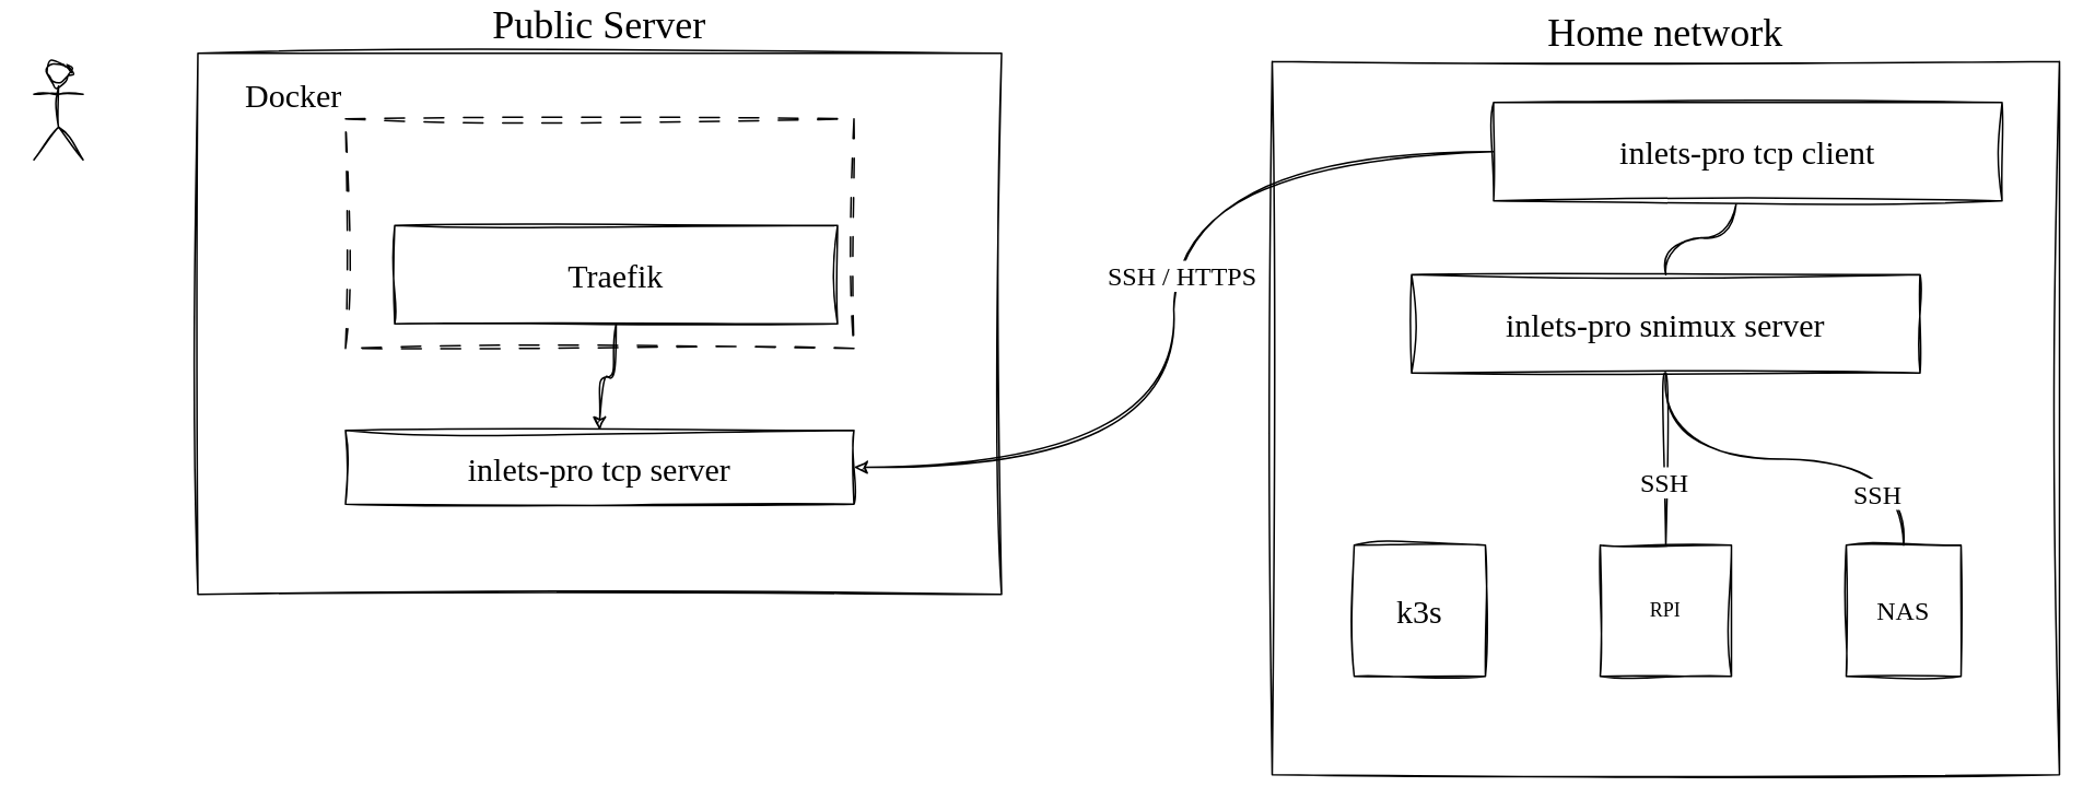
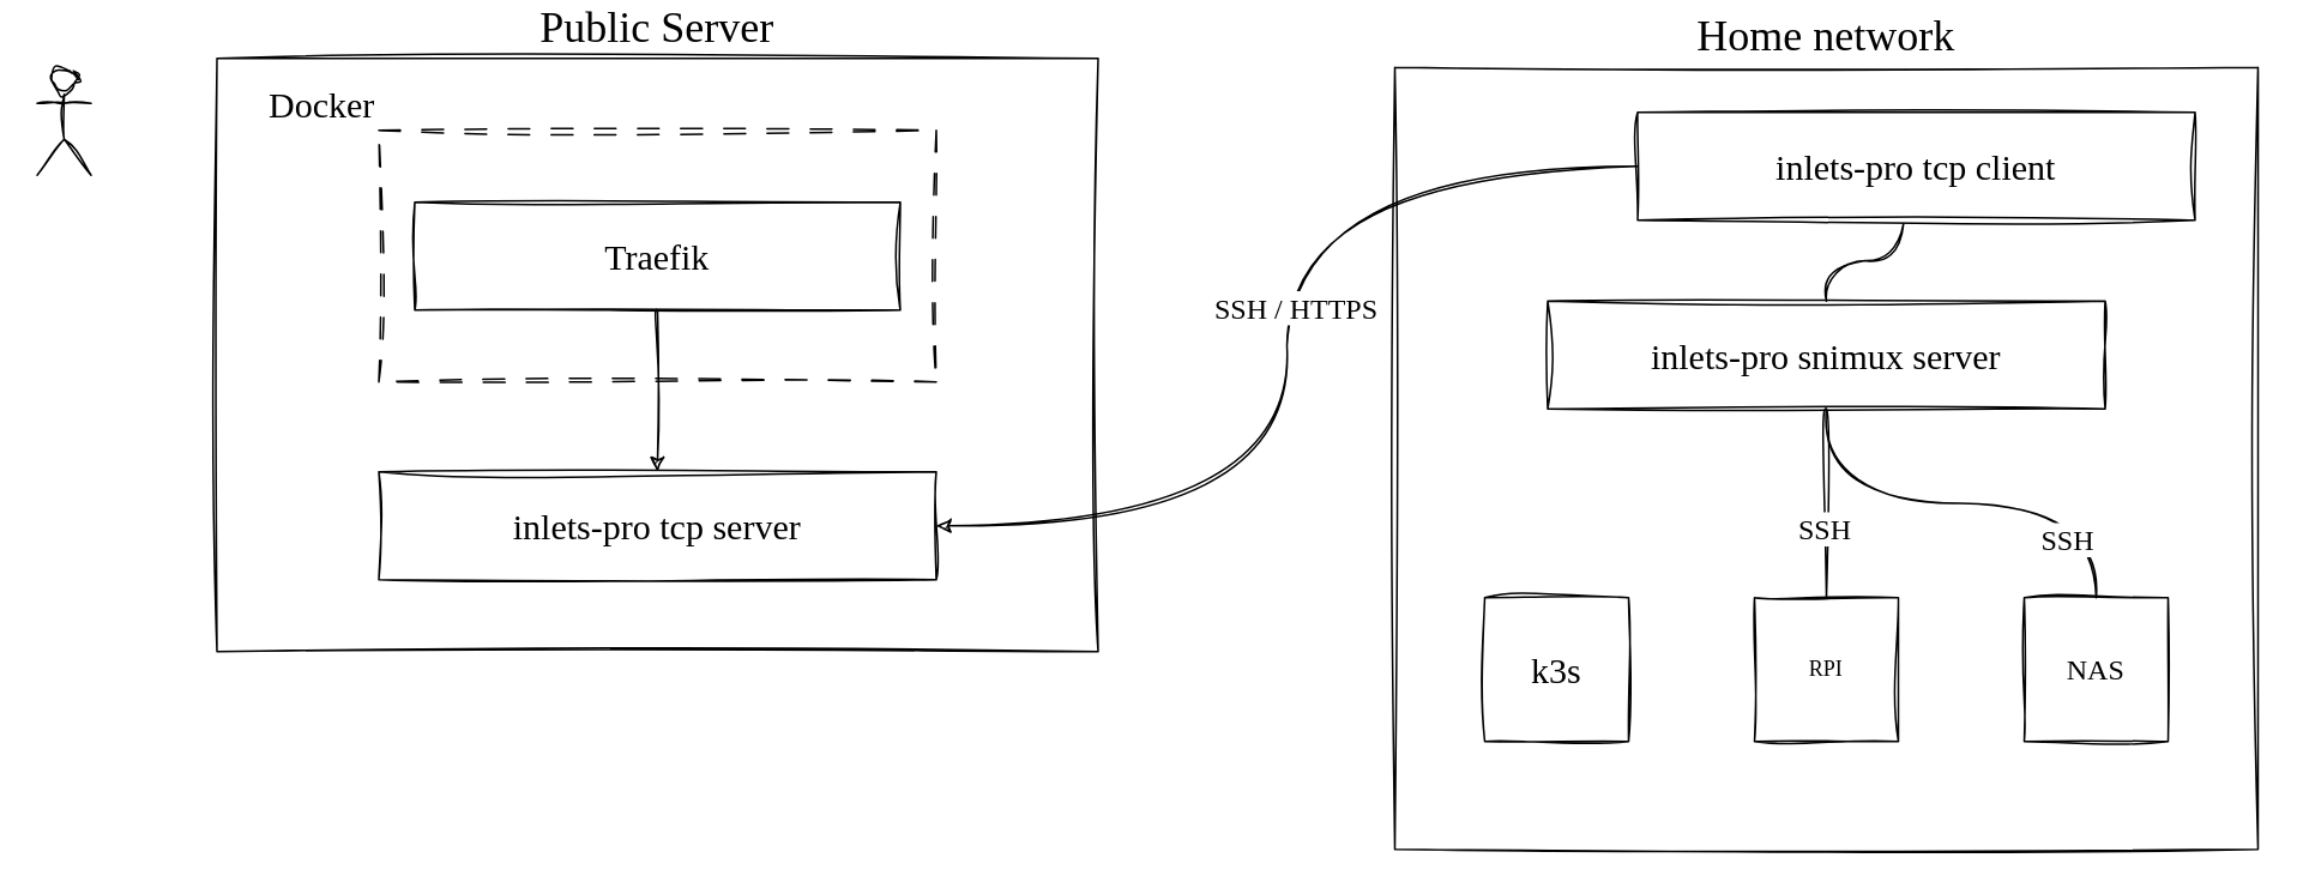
  <mxCell id="0" />
  <mxCell id="1" parent="0" />
  <mxCell id="2" value="&lt;font face=&quot;Architects Daughter&quot; style=&quot;font-size: 24px;&quot;&gt;Public Server&lt;/font&gt;" style="rounded=0;whiteSpace=wrap;html=1;glass=0;sketch=1;curveFitting=1;jiggle=2;strokeColor=default;gradientColor=none;labelPosition=center;verticalLabelPosition=top;align=center;verticalAlign=bottom;" vertex="1" parent="1"><mxGeometry x="120" y="20" width="490" height="330" as="geometry" /></mxCell>
  <mxCell id="3" value="&lt;font style=&quot;font-size: 20px;&quot;&gt;Docker&lt;/font&gt;" style="rounded=0;whiteSpace=wrap;html=1;sketch=1;hachureGap=4;jiggle=2;curveFitting=1;fontFamily=Architects Daughter;fontSource=https%3A%2F%2Ffonts.googleapis.com%2Fcss%3Ffamily%3DArchitects%2BDaughter;dashed=1;dashPattern=12 12;labelPosition=left;verticalLabelPosition=top;align=right;verticalAlign=bottom;" vertex="1" parent="1"><mxGeometry x="210" y="60" width="310" height="140" as="geometry" /></mxCell>
  <mxCell id="4" style="edgeStyle=orthogonalEdgeStyle;rounded=0;sketch=1;hachureGap=4;jiggle=2;curveFitting=1;orthogonalLoop=1;jettySize=auto;html=1;exitX=0.5;exitY=1;exitDx=0;exitDy=0;entryX=0.5;entryY=0;entryDx=0;entryDy=0;fontFamily=Architects Daughter;fontSource=https%3A%2F%2Ffonts.googleapis.com%2Fcss%3Ffamily%3DArchitects%2BDaughter;curved=1;" edge="1" parent="1" source="5" target="6"><mxGeometry relative="1" as="geometry" /></mxCell>
- <mxCell id="5" value="&lt;font style=&quot;font-size: 20px;&quot;&gt;Traefik&lt;/font&gt;" style="rounded=0;whiteSpace=wrap;html=1;sketch=1;hachureGap=4;jiggle=2;curveFitting=1;fontFamily=Architects Daughter;fontSource=https%3A%2F%2Ffonts.googleapis.com%2Fcss%3Ffamily%3DArchitects%2BDaughter;" vertex="1" parent="1"><mxGeometry x="240" y="125" width="270" height="60" as="geometry" /></mxCell>
- <mxCell id="6" value="&lt;font style=&quot;font-size: 20px;&quot;&gt;inlets-pro tcp server&lt;/font&gt;" style="rounded=0;whiteSpace=wrap;html=1;sketch=1;hachureGap=4;jiggle=2;curveFitting=1;fontFamily=Architects Daughter;fontSource=https%3A%2F%2Ffonts.googleapis.com%2Fcss%3Ffamily%3DArchitects%2BDaughter;" vertex="1" parent="1"><mxGeometry x="210" y="250" width="310" height="45" as="geometry" /></mxCell>
+ <mxCell id="5" value="&lt;font style=&quot;font-size: 20px;&quot;&gt;Traefik&lt;/font&gt;" style="rounded=0;whiteSpace=wrap;html=1;sketch=1;hachureGap=4;jiggle=2;curveFitting=1;fontFamily=Architects Daughter;fontSource=https%3A%2F%2Ffonts.googleapis.com%2Fcss%3Ffamily%3DArchitects%2BDaughter;" vertex="1" parent="1"><mxGeometry x="230" y="100" width="270" height="60" as="geometry" /></mxCell>
+ <mxCell id="6" value="&lt;font style=&quot;font-size: 20px;&quot;&gt;inlets-pro tcp server&lt;/font&gt;" style="rounded=0;whiteSpace=wrap;html=1;sketch=1;hachureGap=4;jiggle=2;curveFitting=1;fontFamily=Architects Daughter;fontSource=https%3A%2F%2Ffonts.googleapis.com%2Fcss%3Ffamily%3DArchitects%2BDaughter;" vertex="1" parent="1"><mxGeometry x="210" y="250" width="310" height="60" as="geometry" /></mxCell>
  <mxCell id="7" value="" style="shape=umlActor;verticalLabelPosition=bottom;verticalAlign=top;html=1;outlineConnect=0;hachureGap=4;fontFamily=Architects Daughter;fontSource=https%3A%2F%2Ffonts.googleapis.com%2Fcss%3Ffamily%3DArchitects%2BDaughter;sketch=1;curveFitting=1;jiggle=2;" vertex="1" parent="1"><mxGeometry x="20" y="25" width="30" height="60" as="geometry" /></mxCell>
  <mxCell id="8" value="&lt;font style=&quot;font-size: 24px;&quot;&gt;Home network&lt;/font&gt;" style="rounded=0;whiteSpace=wrap;html=1;sketch=1;hachureGap=4;jiggle=2;curveFitting=1;fontFamily=Architects Daughter;fontSource=https%3A%2F%2Ffonts.googleapis.com%2Fcss%3Ffamily%3DArchitects%2BDaughter;labelPosition=center;verticalLabelPosition=top;align=center;verticalAlign=bottom;" vertex="1" parent="1"><mxGeometry x="775" y="25" width="480" height="435" as="geometry" /></mxCell>
  <mxCell id="9" style="rounded=0;sketch=1;hachureGap=4;jiggle=2;curveFitting=1;orthogonalLoop=1;jettySize=auto;html=1;exitX=0;exitY=0.5;exitDx=0;exitDy=0;entryX=1;entryY=0.5;entryDx=0;entryDy=0;fontFamily=Architects Daughter;fontSource=https%3A%2F%2Ffonts.googleapis.com%2Fcss%3Ffamily%3DArchitects%2BDaughter;edgeStyle=orthogonalEdgeStyle;curved=1;" edge="1" parent="1" source="11" target="6"><mxGeometry relative="1" as="geometry" /></mxCell>
  <mxCell id="10" value="&lt;font style=&quot;font-size: 16px;&quot;&gt;SSH / HTTPS&lt;/font&gt;" style="edgeLabel;html=1;align=center;verticalAlign=middle;resizable=0;points=[];sketch=1;hachureGap=4;jiggle=2;curveFitting=1;fontFamily=Architects Daughter;fontSource=https%3A%2F%2Ffonts.googleapis.com%2Fcss%3Ffamily%3DArchitects%2BDaughter;" vertex="1" connectable="0" parent="9"><mxGeometry x="-0.078" y="4" relative="1" as="geometry"><mxPoint y="1" as="offset" /></mxGeometry></mxCell>
  <mxCell id="11" value="&lt;font style=&quot;font-size: 20px;&quot;&gt;inlets-pro tcp client&lt;/font&gt;" style="rounded=0;whiteSpace=wrap;html=1;sketch=1;hachureGap=4;jiggle=2;curveFitting=1;fontFamily=Architects Daughter;fontSource=https%3A%2F%2Ffonts.googleapis.com%2Fcss%3Ffamily%3DArchitects%2BDaughter;" vertex="1" parent="1"><mxGeometry x="910" y="50" width="310" height="60" as="geometry" /></mxCell>
  <mxCell id="12" style="edgeStyle=orthogonalEdgeStyle;rounded=0;sketch=1;hachureGap=4;jiggle=2;curveFitting=1;orthogonalLoop=1;jettySize=auto;html=1;exitX=0.5;exitY=1;exitDx=0;exitDy=0;entryX=0.5;entryY=0;entryDx=0;entryDy=0;fontFamily=Architects Daughter;fontSource=https%3A%2F%2Ffonts.googleapis.com%2Fcss%3Ffamily%3DArchitects%2BDaughter;endArrow=none;startFill=0;curved=1;" edge="1" parent="1" source="16" target="19"><mxGeometry relative="1" as="geometry" /></mxCell>
  <mxCell id="13" value="&lt;font style=&quot;font-size: 16px;&quot;&gt;SSH&lt;/font&gt;" style="edgeLabel;html=1;align=center;verticalAlign=middle;resizable=0;points=[];sketch=1;hachureGap=4;jiggle=2;curveFitting=1;fontFamily=Architects Daughter;fontSource=https%3A%2F%2Ffonts.googleapis.com%2Fcss%3Ffamily%3DArchitects%2BDaughter;" vertex="1" connectable="0" parent="12"><mxGeometry x="0.257" y="-2" relative="1" as="geometry"><mxPoint as="offset" /></mxGeometry></mxCell>
  <mxCell id="14" style="edgeStyle=orthogonalEdgeStyle;rounded=0;sketch=1;hachureGap=4;jiggle=2;curveFitting=1;orthogonalLoop=1;jettySize=auto;html=1;exitX=0.5;exitY=1;exitDx=0;exitDy=0;entryX=0.5;entryY=0;entryDx=0;entryDy=0;fontFamily=Architects Daughter;fontSource=https%3A%2F%2Ffonts.googleapis.com%2Fcss%3Ffamily%3DArchitects%2BDaughter;endArrow=none;startFill=0;curved=1;" edge="1" parent="1" source="16" target="20"><mxGeometry relative="1" as="geometry" /></mxCell>
  <mxCell id="15" value="&lt;font style=&quot;font-size: 16px;&quot;&gt;SSH&lt;/font&gt;" style="edgeLabel;html=1;align=center;verticalAlign=middle;resizable=0;points=[];sketch=1;hachureGap=4;jiggle=2;curveFitting=1;fontFamily=Architects Daughter;fontSource=https%3A%2F%2Ffonts.googleapis.com%2Fcss%3Ffamily%3DArchitects%2BDaughter;" vertex="1" connectable="0" parent="14"><mxGeometry x="0.741" y="-17" relative="1" as="geometry"><mxPoint as="offset" /></mxGeometry></mxCell>
  <mxCell id="16" value="&lt;font style=&quot;font-size: 20px;&quot;&gt;inlets-pro snimux server&lt;/font&gt;" style="rounded=0;whiteSpace=wrap;html=1;sketch=1;hachureGap=4;jiggle=2;curveFitting=1;fontFamily=Architects Daughter;fontSource=https%3A%2F%2Ffonts.googleapis.com%2Fcss%3Ffamily%3DArchitects%2BDaughter;" vertex="1" parent="1"><mxGeometry x="860" y="155" width="310" height="60" as="geometry" /></mxCell>
  <mxCell id="17" style="edgeStyle=orthogonalEdgeStyle;rounded=0;sketch=1;hachureGap=4;jiggle=2;curveFitting=1;orthogonalLoop=1;jettySize=auto;html=1;exitX=0.5;exitY=0;exitDx=0;exitDy=0;entryX=0.477;entryY=1.033;entryDx=0;entryDy=0;entryPerimeter=0;fontFamily=Architects Daughter;fontSource=https%3A%2F%2Ffonts.googleapis.com%2Fcss%3Ffamily%3DArchitects%2BDaughter;endArrow=none;startFill=0;curved=1;" edge="1" parent="1" source="16" target="11"><mxGeometry relative="1" as="geometry" /></mxCell>
  <mxCell id="18" value="&lt;font style=&quot;font-size: 20px;&quot;&gt;k3s&lt;/font&gt;" style="whiteSpace=wrap;html=1;aspect=fixed;sketch=1;hachureGap=4;jiggle=2;curveFitting=1;fontFamily=Architects Daughter;fontSource=https%3A%2F%2Ffonts.googleapis.com%2Fcss%3Ffamily%3DArchitects%2BDaughter;" vertex="1" parent="1"><mxGeometry x="825" y="320" width="80" height="80" as="geometry" /></mxCell>
  <mxCell id="19" value="RPI" style="whiteSpace=wrap;html=1;aspect=fixed;sketch=1;hachureGap=4;jiggle=2;curveFitting=1;fontFamily=Architects Daughter;fontSource=https%3A%2F%2Ffonts.googleapis.com%2Fcss%3Ffamily%3DArchitects%2BDaughter;" vertex="1" parent="1"><mxGeometry x="975" y="320" width="80" height="80" as="geometry" /></mxCell>
- <mxCell id="20" value="&lt;font style=&quot;font-size: 16px;&quot;&gt;NAS&lt;/font&gt;" style="whiteSpace=wrap;html=1;aspect=fixed;sketch=1;hachureGap=4;jiggle=2;curveFitting=1;fontFamily=Architects Daughter;fontSource=https%3A%2F%2Ffonts.googleapis.com%2Fcss%3Ffamily%3DArchitects%2BDaughter;" vertex="1" parent="1"><mxGeometry x="1125" y="320" width="70" height="80" as="geometry" /></mxCell>
+ <mxCell id="20" value="&lt;font style=&quot;font-size: 16px;&quot;&gt;NAS&lt;/font&gt;" style="whiteSpace=wrap;html=1;aspect=fixed;sketch=1;hachureGap=4;jiggle=2;curveFitting=1;fontFamily=Architects Daughter;fontSource=https%3A%2F%2Ffonts.googleapis.com%2Fcss%3Ffamily%3DArchitects%2BDaughter;" vertex="1" parent="1"><mxGeometry x="1125" y="320" width="80" height="80" as="geometry" /></mxCell>
